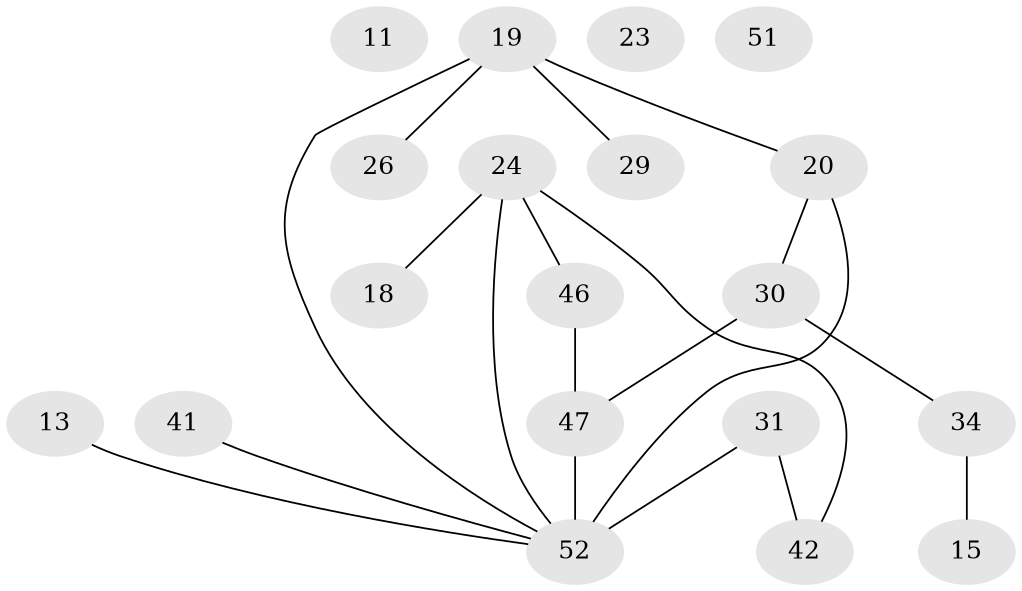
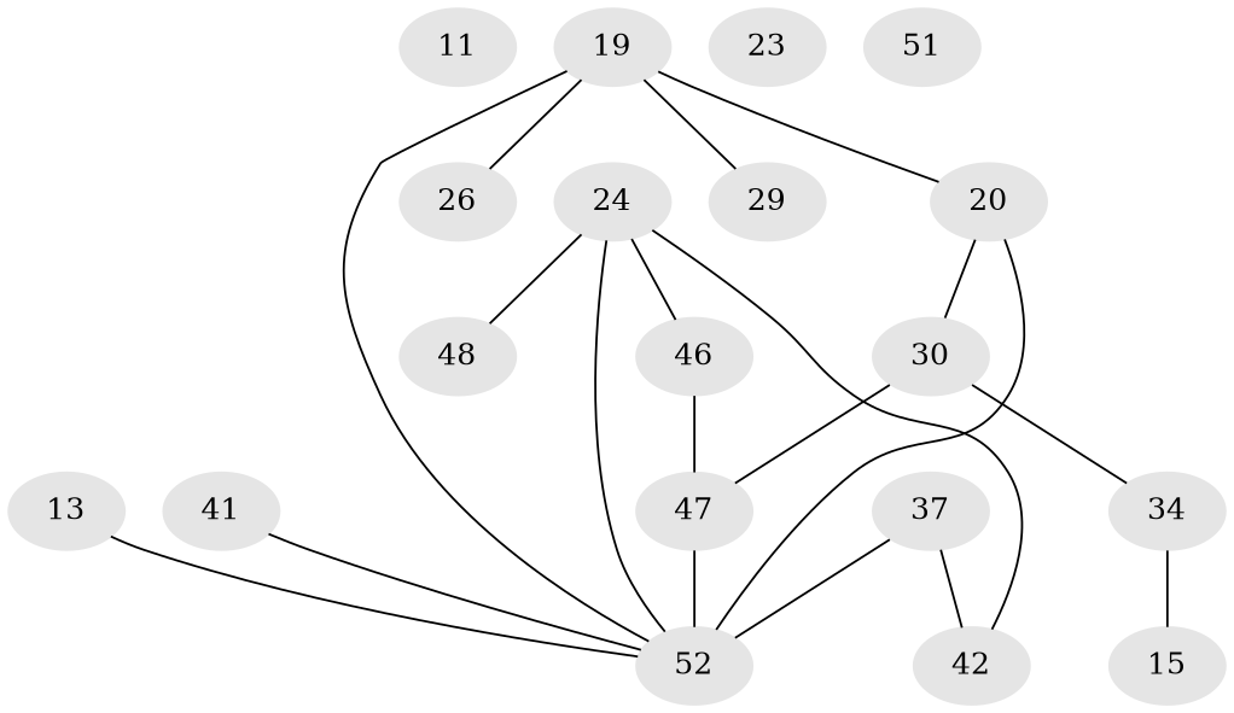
  graph {
    node [color=gray90 style=filled]
    11
    52 [super="+41+44+50+43"]
    13
    20
    30 [super="+28"]
    19 [super="+18"]
    26 [super="+3"]
    29
    34
    47 [super="+39"]
    23
    24 [super="+12"]
    42
    46
-   48 [label=18]
+   48
    n16 [label=15]
-   37 [super="+25" label=31]
+   37 [super="+25"]
    n18 [label=41 super="+9+17"]
    51
    13 -- 52
    20 -- 52 [weight=3]
    20 -- 30 [weight=2]
    30 -- 34
    30 -- 47
    19 -- 52 [weight=2]
    19 -- 20
    19 -- 26
    19 -- 29 [weight=2]
    34 -- n16
    47 -- 52 [weight=6]
    24 -- 52 [weight=2]
    24 -- 42
    24 -- 46
    24 -- 48
    46 -- 47
    37 -- 52 [weight=5]
    37 -- 42
    n18 -- 52 [weight=3]
  }
